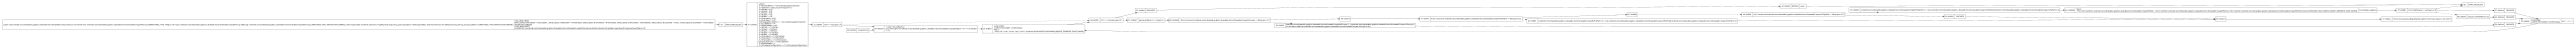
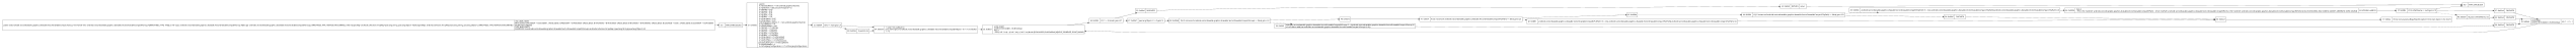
  digraph {
    fontname="Noto Sans"
    rankdir=LR
    node [fontname="Noto Sans" shape=record]
    edge [fontname="Noto Sans"]
    n1 [label="{29\:\ ?|MTH_ENTER_BLOCK\l}"]
    n2 [label="{31\:\ 0x0000|super()\lr6.mStackedMatrix = new android.graphics.Matrix()\lr6.mChildren = new java.util.ArrayList\<\>()\lr6.mRotate = 0.0f\lr6.mPivotX = 0.0f\lr6.mPivotY = 0.0f\lr6.mScaleX = 1.0f\lr6.mScaleY = 1.0f\lr6.mTranslateX = 0.0f\lr6.mTranslateY = 0.0f\landroid.graphics.Matrix r1 = new android.graphics.Matrix()\lr6.mLocalMatrix = r4\lr6.mGroupName = null\lr6.mRotate = r7.mRotate\lr6.mPivotX = r7.mPivotX\lr6.mPivotY = r7.mPivotY\lr6.mScaleX = r7.mScaleX\lr6.mScaleY = r7.mScaleY\lr6.mTranslateX = r7.mTranslateX\lr6.mTranslateY = r7.mTranslateY\lr6.mThemeAttrs = r7.mThemeAttrs\ljava.lang.String r0 = r7.mGroupName\lr6.mGroupName = r0\lr6.mChangingConfigurations = r7.mChangingConfigurations\l}"]
    n3 [label="{32\:\ 0x0054|if (r0 == null) goto L4\l}"]
    n4 [label="{33\:\ 0x0056|r8.put(r0, r6)\l}"]
    n5 [label="{34\:\ 0x0059|r1.set(r7.mLocalMatrix)\ljava.util.ArrayList\<androidx.vectordrawable.graphics.drawable.VectorDrawableCompat$VObject\> r0 = r7.mChildren\lr1 = 0\l}"]
    n6 [label="{35\:\ 0x0061|LOOP_START\lLOOP:0: B:35:0x0061\-\>B:49:0x00a4\lPHI: r1 \l  PHI: (r1v5 'i' int) = (r1v4 'i' int), (r1v6 'i' int) binds: [B:34:0x0059, B:49:0x00a4] A[DONT_GENERATE, DONT_INLINE]\l}"]
    n7 [label="{36\:\ 0x0065|if (r1 \>= r0.size()) goto L27\l}"]
    n8 [label="{37\:\ 0x0067|java.lang.Object r2 = r0.get(r1)\l}"]
    n9 [label="{53\:\ 0x00af|SYNTHETIC\l}"]
    n10 [label="{38\:\ 0x006d|if ((r2 instanceof androidx.vectordrawable.graphics.drawable.VectorDrawableCompat.VGroup) == false) goto L12\l}"]
    n11 [label="{52\:\ 0x00af|RETURN\l|return\l}"]
    n12 [label="{39\:\ 0x006f|androidx.vectordrawable.graphics.drawable.VectorDrawableCompat$VGroup r3 = (androidx.vectordrawable.graphics.drawable.VectorDrawableCompat.VGroup) r2\lr6.mChildren.add(new androidx.vectordrawable.graphics.drawable.VectorDrawableCompat.VGroup(r3, r8))\l}"]
    n13 [label="{40\:\ 0x007d}"]
    n14 [label="{56\:\ 0x00a4|SYNTHETIC\l}"]
    n15 [label="{41\:\ 0x007f|if ((r2 instanceof androidx.vectordrawable.graphics.drawable.VectorDrawableCompat.VFullPath) == false) goto L20\l}"]
    n16 [label="{49\:\ 0x00a4|LOOP_END\lLOOP:0: B:35:0x0061\-\>B:49:0x00a4\l|int r1 = r1 + 1\l}"]
    n17 [label="{42\:\ 0x0081|androidx.vectordrawable.graphics.drawable.VectorDrawableCompat$VFullPath r3 = new androidx.vectordrawable.graphics.drawable.VectorDrawableCompat.VFullPath((androidx.vectordrawable.graphics.drawable.VectorDrawableCompat.VFullPath) r2)\l}"]
    n18 [label="{43\:\ 0x008a}"]
    n19 [label="{50\:\ 0x00a7}"]
    n20 [label="{44\:\ 0x008c|if ((r2 instanceof androidx.vectordrawable.graphics.drawable.VectorDrawableCompat.VClipPath) == false) goto L23\l}"]
    n21 [label="{46\:\ 0x0096|PHI: r3 \l  PHI: (r3v5 'newPath' androidx.vectordrawable.graphics.drawable.VectorDrawableCompat$VPath) = (r3v4 'newPath' androidx.vectordrawable.graphics.drawable.VectorDrawableCompat$VPath), (r3v6 'newPath' androidx.vectordrawable.graphics.drawable.VectorDrawableCompat$VPath) binds: [B:45:0x008e, B:42:0x0081] A[DONT_GENERATE, DONT_INLINE]\l|r6.mChildren.add(r3)\l}"]
    n22 [label="{47\:\ 0x009d|if (r3.mPathName == null) goto L19\l}"]
    n23 [label="{48\:\ 0x009f|r8.put(r3.mPathName, r3)\l}"]
    n24 [label="{57\:\ 0x00a4|SYNTHETIC\l}"]
    n25 [label="{30\:\ ?|MTH_EXIT_BLOCK\l}"]
    n26 [label="{55\:\ 0x00a4|SYNTHETIC\l}"]
    n27 [label="{45\:\ 0x008e|androidx.vectordrawable.graphics.drawable.VectorDrawableCompat$VClipPath r3 = new androidx.vectordrawable.graphics.drawable.VectorDrawableCompat.VClipPath((androidx.vectordrawable.graphics.drawable.VectorDrawableCompat.VClipPath) r2)\l}"]
    n28 [label="{54\:\ 0x00a7|SYNTHETIC\l}"]
    n29 [label="{51\:\ 0x00ae|throw new java.lang.IllegalStateException(\"Unknown object in the tree!\")\l}"]
    n30 [label="{public void androidx.vectordrawable.graphics.drawable.VectorDrawableCompat.VGroup.\<init\>((r6v0 'this' androidx.vectordrawable.graphics.drawable.VectorDrawableCompat$VGroup A[IMMUTABLE_TYPE, THIS]), (r7v0 'copy' androidx.vectordrawable.graphics.drawable.VectorDrawableCompat$VGroup A[D('copy' androidx.vectordrawable.graphics.drawable.VectorDrawableCompat$VGroup), IMMUTABLE_TYPE, METHOD_ARGUMENT]), (r8v0 'targetsMap' androidx.collection.ArrayMap\<java.lang.String, java.lang.Object\> A[D('targetsMap' androidx.collection.ArrayMap\<java.lang.String, java.lang.Object\>), IMMUTABLE_TYPE, METHOD_ARGUMENT]))  | USE_LINES_HINTS\lBACK_EDGE: B:49:0x00a4 \-\> B:35:0x0061, CROSS_EDGE: B:48:0x009f \-\> B:49:0x00a4, CROSS_EDGE: B:47:0x009d \-\> B:49:0x00a4, CROSS_EDGE: B:45:0x008e \-\> B:46:0x0096, CROSS_EDGE: B:52:0x00af \-\> B:30:?, CROSS_EDGE: B:32:0x0054 \-\> B:34:0x0059\lINLINE_NOT_NEEDED\lTYPE_VARS: EMPTY\lSIGNATURE: (Landroidx\/vectordrawable\/graphics\/drawable\/VectorDrawableCompat$VGroup;Landroidx\/collection\/ArrayMap\<Ljava\/lang\/String;Ljava\/lang\/Object;\>;)V\l}"]
    n1 -> n2
    n2 -> n3
-   n3 -> n7 [style=dashed]
+   n3 -> n4 [style=dashed]
    n3 -> n5
    n4 -> n5
    n5 -> n6
    n6 -> n7
    n7 -> n8 [style=dashed]
    n7 -> n9
    n8 -> n10
    n9 -> n11
    n10 -> n12 [style=dashed]
    n10 -> n13
    n11 -> n25
    n12 -> n14
    n13 -> n15
    n14 -> n16
    n15 -> n17 [style=dashed]
    n15 -> n18
    n16 -> n6
    n17 -> n19
    n18 -> n20
    n19 -> n29
    n20 -> n27 [style=dashed]
    n20 -> n28
    n21 -> n22
    n22 -> n23 [style=dashed]
    n22 -> n24
    n22 -> n25
    n23 -> n26
    n24 -> n16
    n26 -> n16
    n27 -> n21
    n28 -> n19
    n30 -> n1
  }
